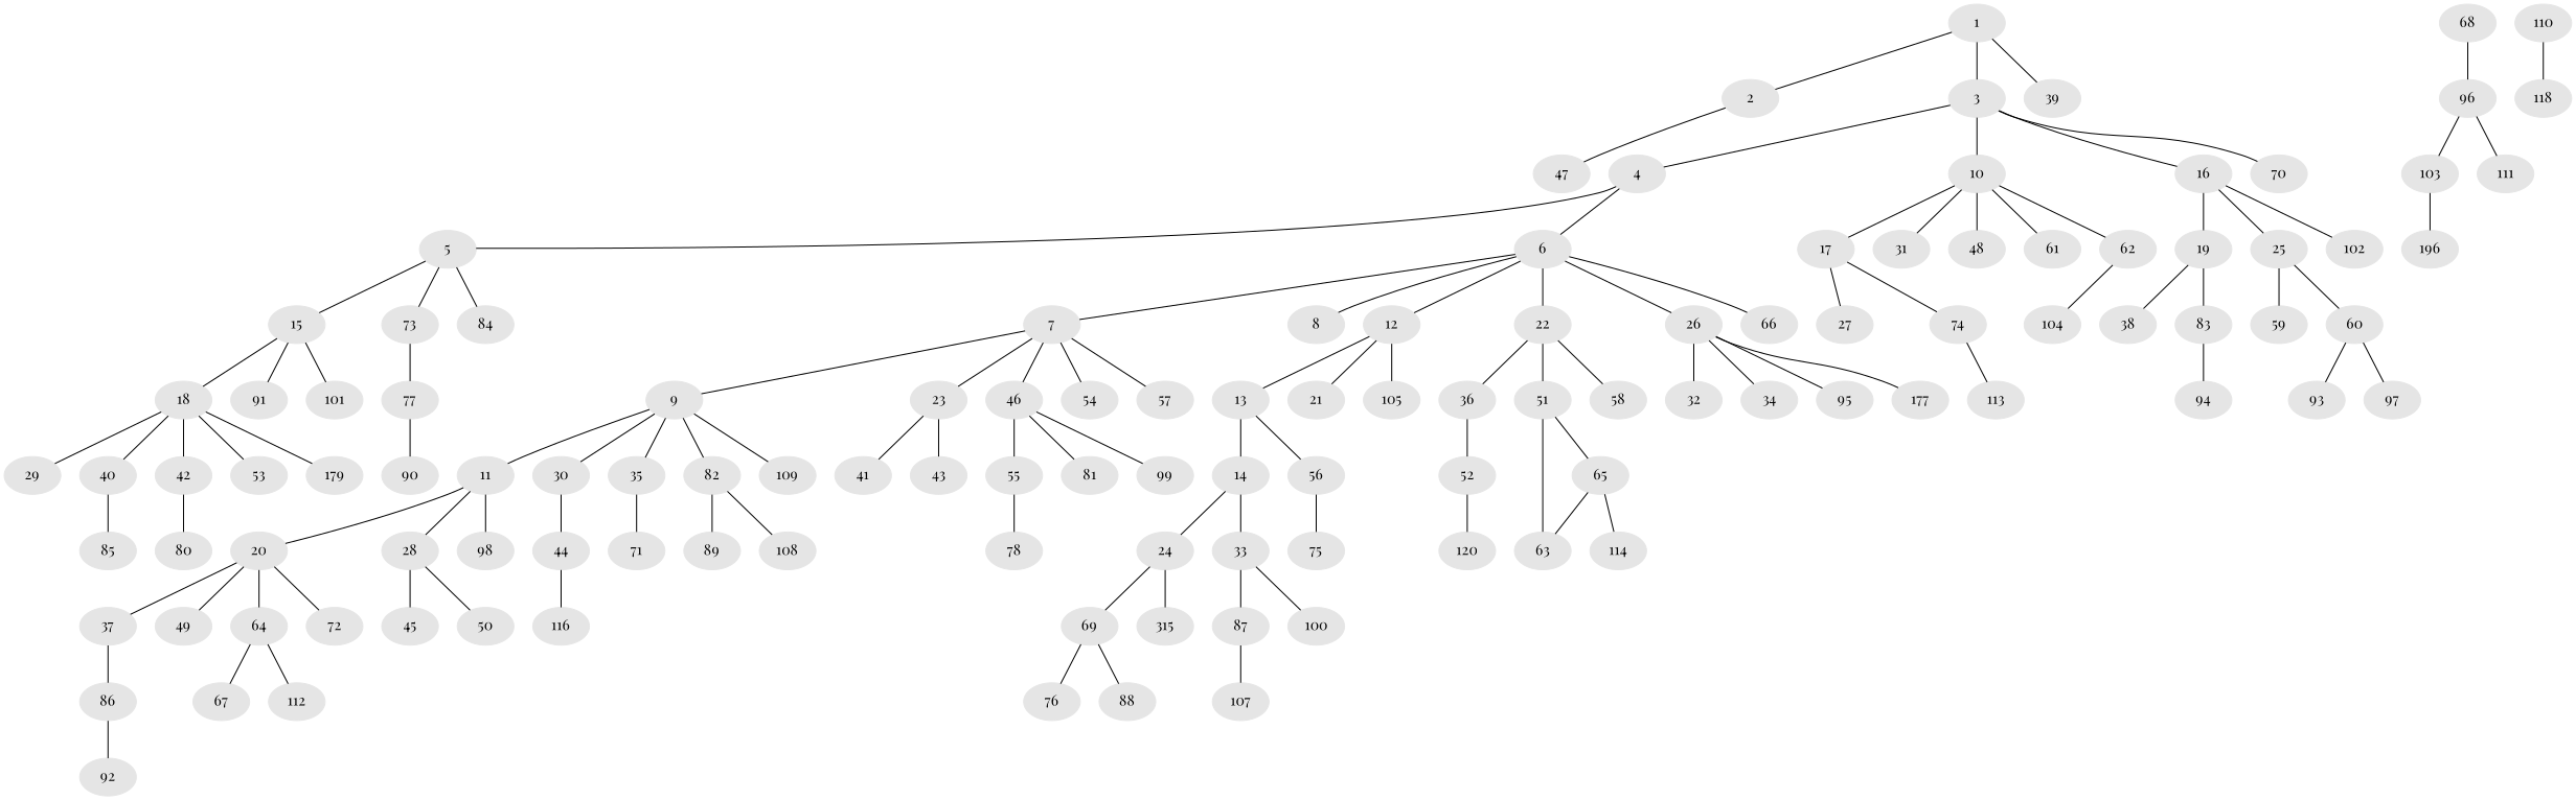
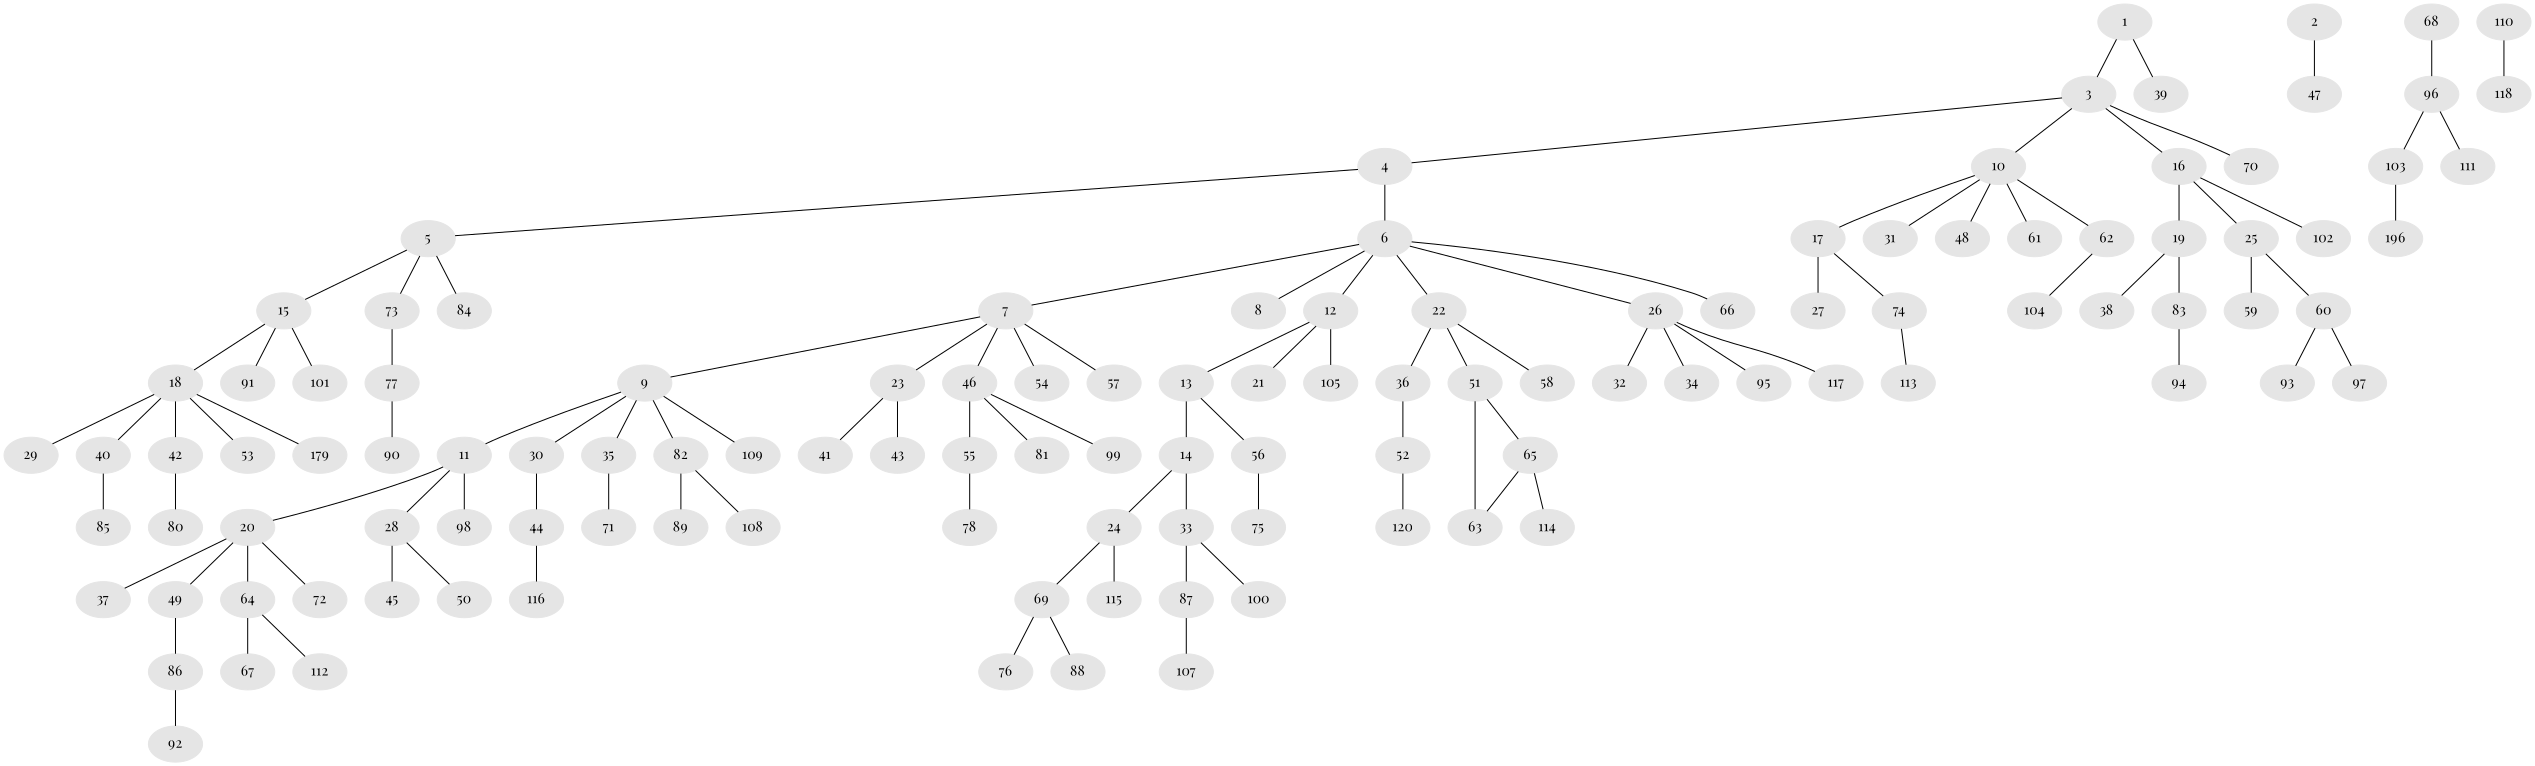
  graph {
    fontname="Playfair Display"
    node [color=gray90 fontname="Playfair Display" style=filled]
    edge [fontname="Playfair Display"]
    1
    2
    3
    39
    47
    4
    10
    16
    70
    5
    6
    17
    31
    48
    61
    62
    19
    25
    102
    15
    73
    84
    7
    8
    12
    22
    26
    66
    18
    91
    101
    77
    9
    23
    46
    54
    57
    13
    21
    105
    36
    51
    58
    32
    34
    95
-   117 [label=177]
+   117
    11
    30
    35
    82
    109
    41
    43
    55
    81
    99
    20
    28
    98
    44
    71
    89
    108
    27
    74
    104
    37
    49
    64
    72
    45
    50
    14
    56
    24
    33
    75
    69
-   115 [label=315]
+   115
    87
    100
    29
    40
    42
    53
    n87 [label=179]
    38
    83
    59
    60
    113
    85
    80
    94
    86
    67
    112
    52
    63
    65
    76
    88
    93
    97
    116
    107
    120
    78
    92
    114
    68
    96
    103
    111
    90
    110
    118
    n119 [label=196]
-   1 -- 2
    1 -- 3
    1 -- 39
    2 -- 47
    3 -- 4
    3 -- 10
    3 -- 16
    3 -- 70
    4 -- 5
    4 -- 6
    10 -- 17
    10 -- 31
    10 -- 48
    10 -- 61
    10 -- 62
    16 -- 19
    16 -- 25
    16 -- 102
    5 -- 15
    5 -- 73
    5 -- 84
    6 -- 7
    6 -- 8
    6 -- 12
    6 -- 22
    6 -- 26
    6 -- 66
    17 -- 27
    17 -- 74
    62 -- 104
    19 -- 38
    19 -- 83
    25 -- 59
    25 -- 60
    15 -- 18
    15 -- 91
    15 -- 101
    73 -- 77
    7 -- 9
    7 -- 23
    7 -- 46
    7 -- 54
    7 -- 57
    12 -- 13
    12 -- 21
    12 -- 105
    22 -- 36
    22 -- 51
    22 -- 58
    26 -- 32
    26 -- 34
    26 -- 95
    26 -- 117
    18 -- 29
    18 -- 40
    18 -- 42
    18 -- 53
    18 -- n87
    77 -- 90
    9 -- 11
    9 -- 30
    9 -- 35
    9 -- 82
    9 -- 109
    23 -- 41
    23 -- 43
    46 -- 55
    46 -- 81
    46 -- 99
    13 -- 14
    13 -- 56
    36 -- 52
    51 -- 63
    51 -- 65
    11 -- 20
    11 -- 28
    11 -- 98
    30 -- 44
    35 -- 71
    82 -- 89
    82 -- 108
    55 -- 78
    20 -- 37
    20 -- 49
    20 -- 64
    20 -- 72
    28 -- 45
    28 -- 50
    44 -- 116
    74 -- 113
-   37 -- 86
+   49 -- 86
    64 -- 67
    64 -- 112
    14 -- 24
    14 -- 33
    56 -- 75
    24 -- 69
    24 -- 115
    33 -- 87
    33 -- 100
    69 -- 76
    69 -- 88
    87 -- 107
    40 -- 85
    42 -- 80
    83 -- 94
    60 -- 93
    60 -- 97
    86 -- 92
    52 -- 120
    65 -- 63
    65 -- 114
    68 -- 96
    96 -- 103
    96 -- 111
    103 -- n119
    110 -- 118
  }
